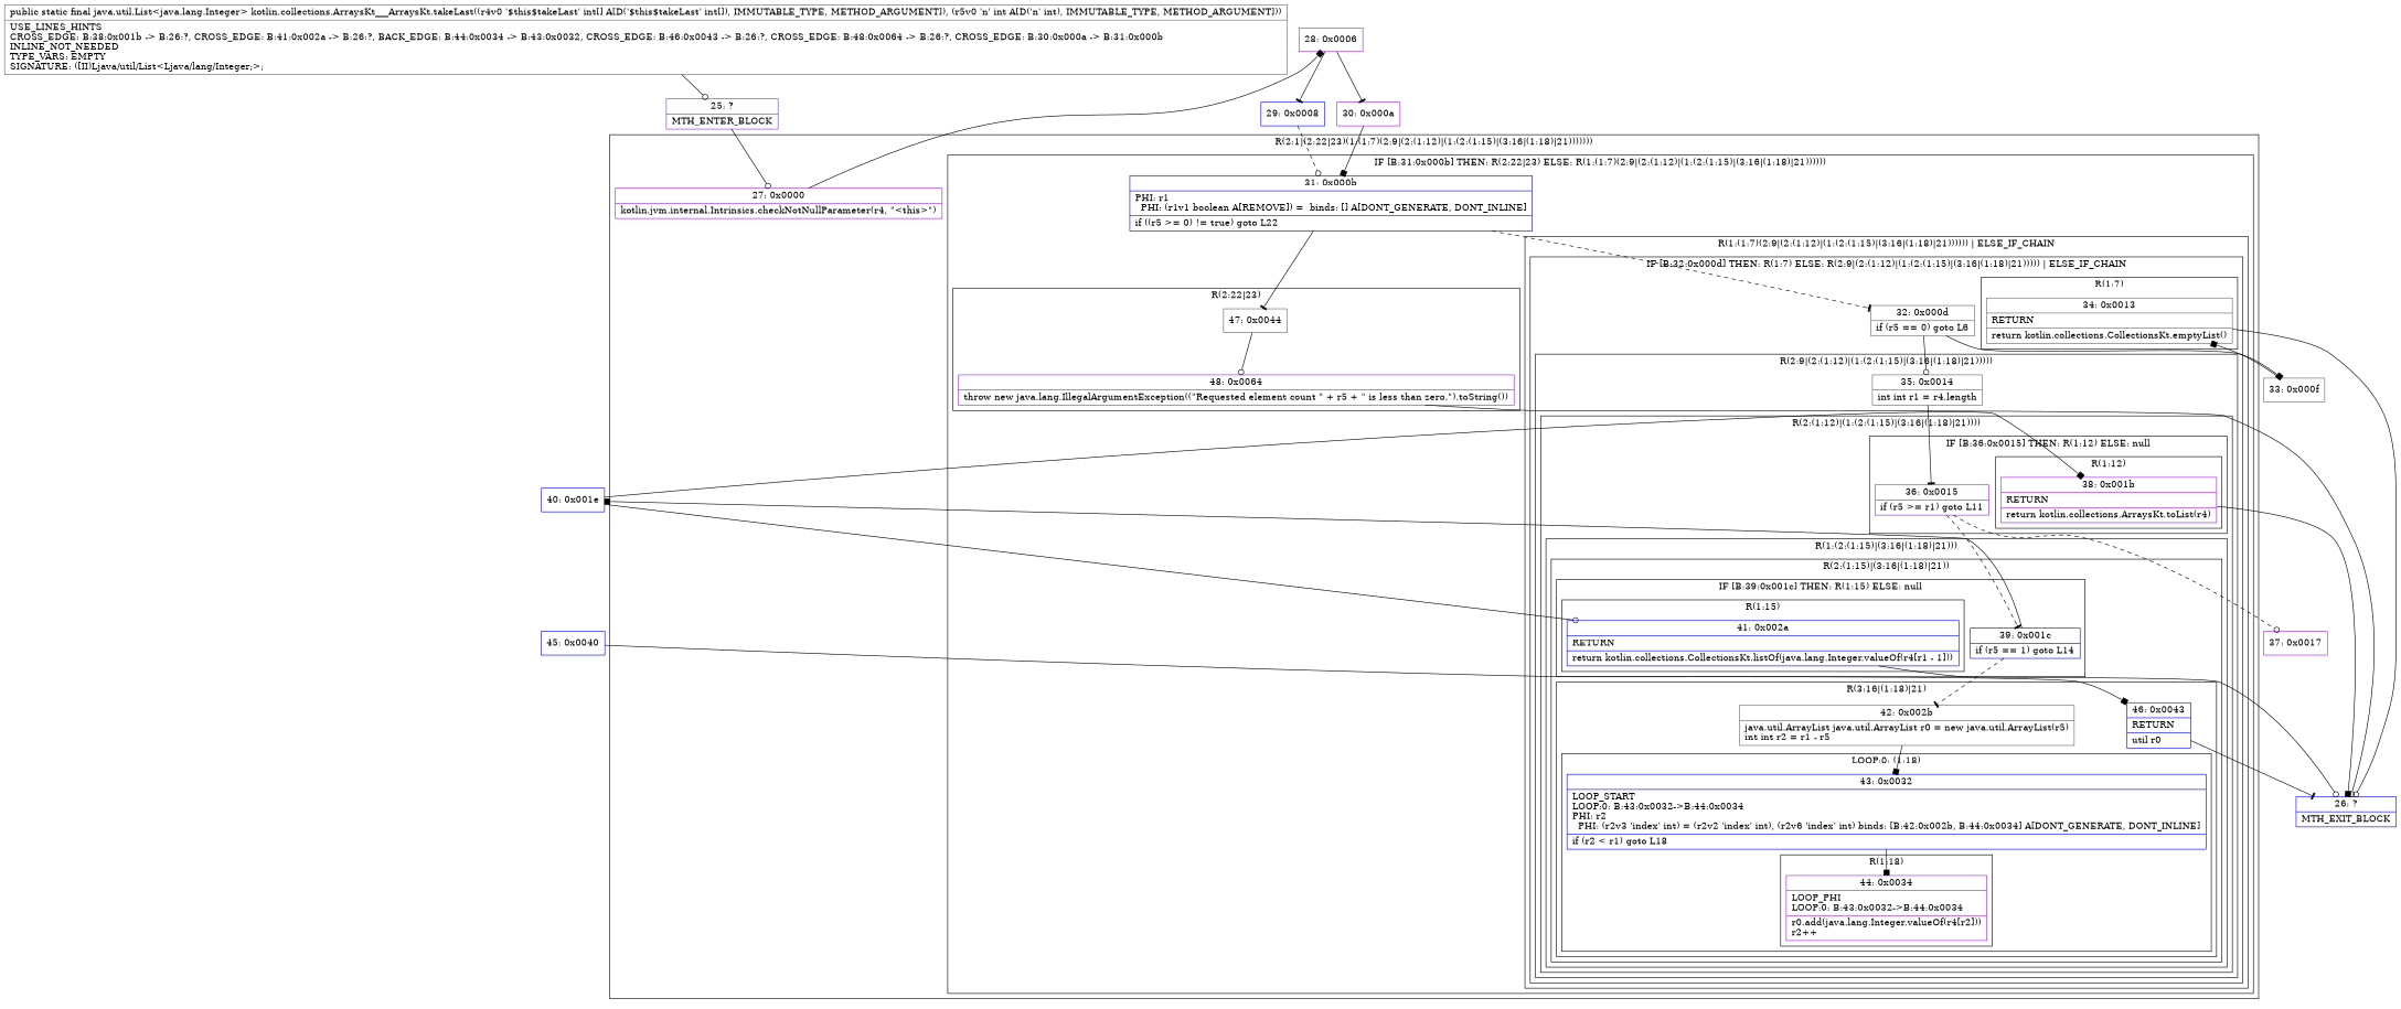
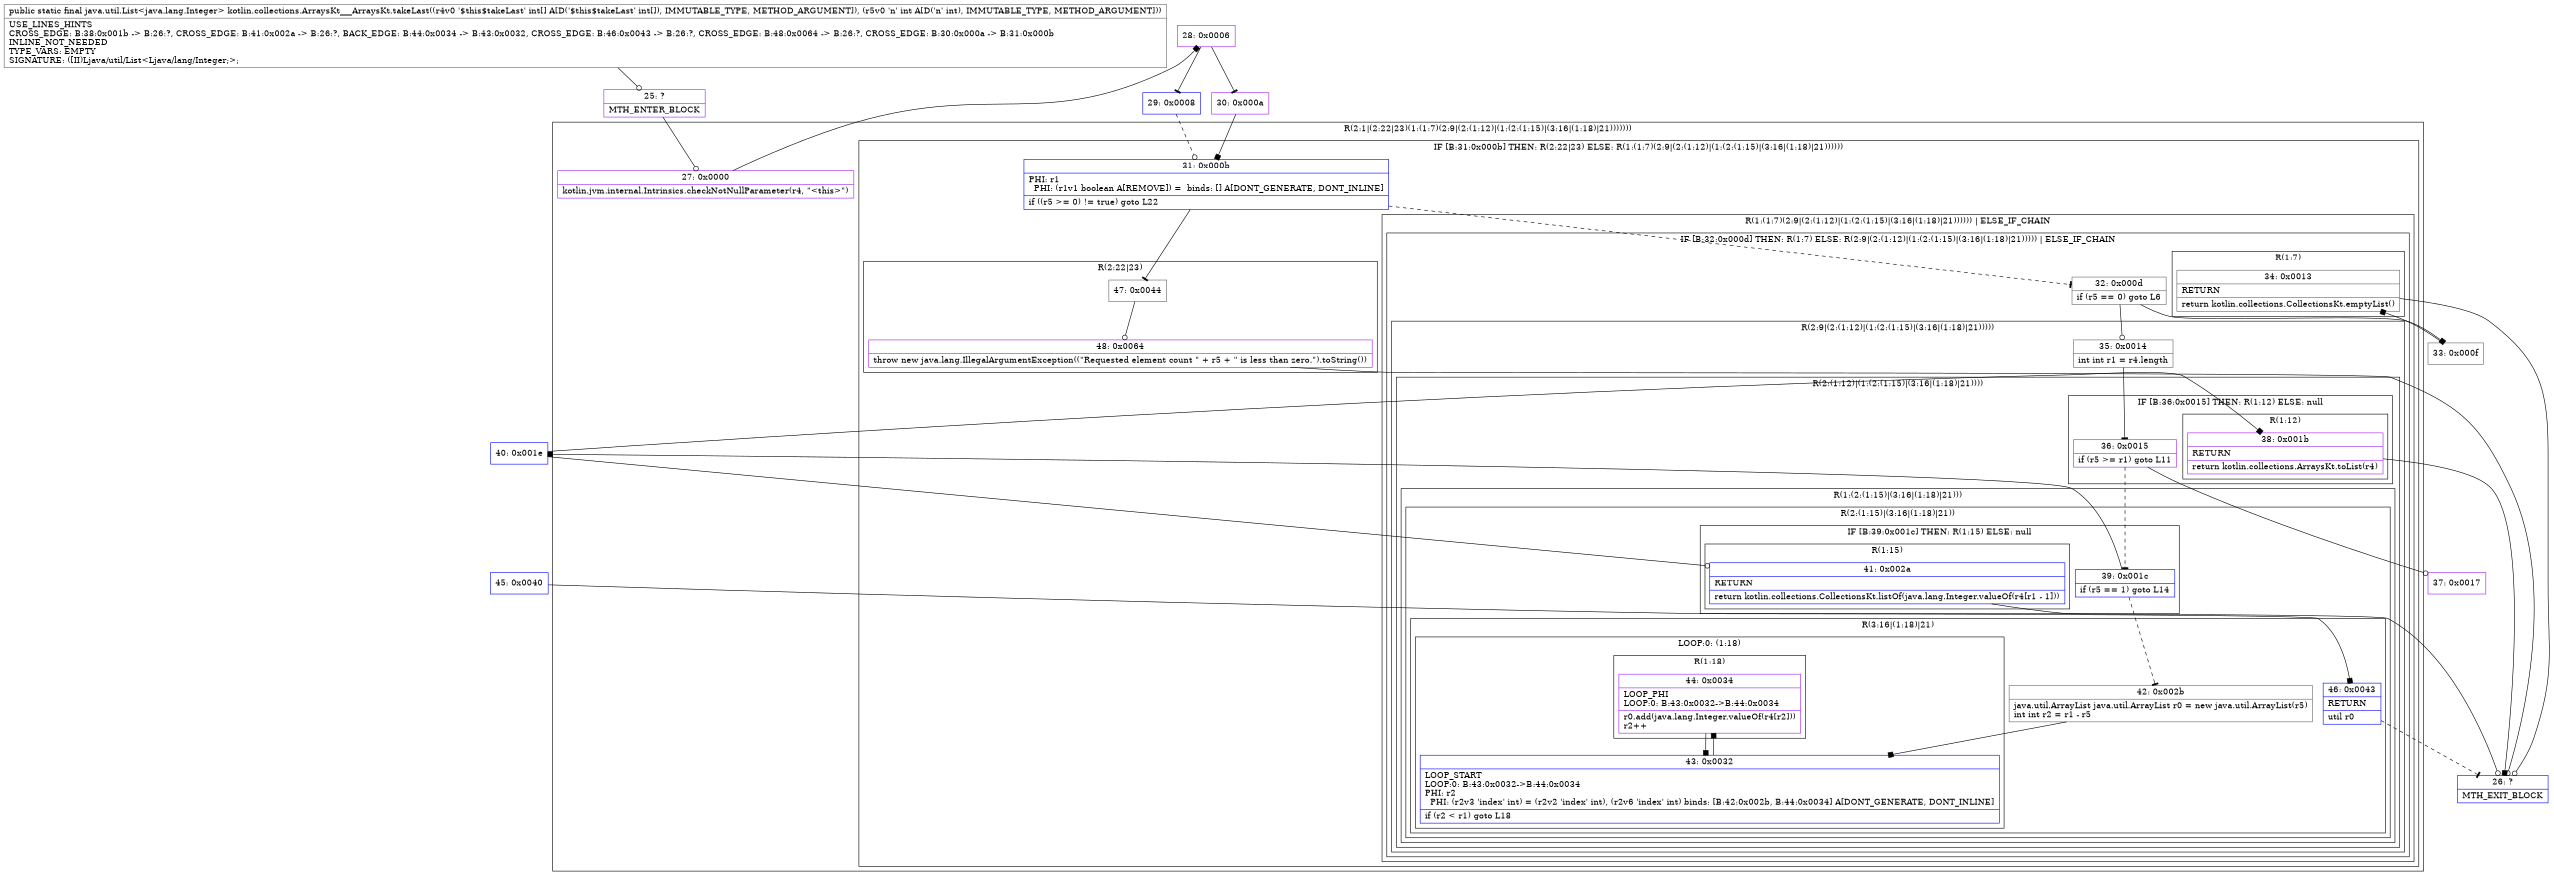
  digraph {
    node [color=purple shape=record]
    edge [arrowhead=box]
    n1 [color=gray40 label="{47\:\ 0x0044}"]
    n2 [label="{48\:\ 0x0064|throw new java.lang.IllegalArgumentException((\"Requested element count \" + r5 + \" is less than zero.\").toString())\l}"]
    n3 [color=gray40 label="{34\:\ 0x0013|RETURN\l|return kotlin.collections.CollectionsKt.emptyList()\l}"]
    n4 [label="{38\:\ 0x001b|RETURN\l|return kotlin.collections.ArraysKt.toList(r4)\l}"]
    n5 [label="{36\:\ 0x0015|if (r5 \>= r1) goto L11\l}"]
    n6 [color=blue label="{41\:\ 0x002a|RETURN\l|return kotlin.collections.CollectionsKt.listOf(java.lang.Integer.valueOf(r4[r1 \- 1]))\l}"]
    n7 [color=blue label="{39\:\ 0x001c|if (r5 == 1) goto L14\l}"]
    n8 [label="{44\:\ 0x0034|LOOP_PHI\lLOOP:0: B:43:0x0032\-\>B:44:0x0034\l|r0.add(java.lang.Integer.valueOf(r4[r2]))\lr2++\l}"]
    n9 [color=blue label="{43\:\ 0x0032|LOOP_START\lLOOP:0: B:43:0x0032\-\>B:44:0x0034\lPHI: r2 \l  PHI: (r2v3 'index' int) = (r2v2 'index' int), (r2v6 'index' int) binds: [B:42:0x002b, B:44:0x0034] A[DONT_GENERATE, DONT_INLINE]\l|if (r2 \< r1) goto L18\l}"]
    n10 [color=gray40 label="{42\:\ 0x002b|java.util.ArrayList java.util.ArrayList r0 = new java.util.ArrayList(r5)\lint int r2 = r1 \- r5\l}"]
    n11 [color=blue label="{46\:\ 0x0043|RETURN\l|util r0\l}"]
    n12 [color=gray40 label="{35\:\ 0x0014|int int r1 = r4.length\l}"]
    n13 [color=gray40 label="{32\:\ 0x000d|if (r5 == 0) goto L6\l}"]
    n14 [color=blue label="{31\:\ 0x000b|PHI: r1 \l  PHI: (r1v1 boolean A[REMOVE]) =  binds: [] A[DONT_GENERATE, DONT_INLINE]\l|if ((r5 \>= 0) != true) goto L22\l}"]
    n15 [label="{27\:\ 0x0000|kotlin.jvm.internal.Intrinsics.checkNotNullParameter(r4, \"\<this\>\")\l}"]
    n16 [color=blue label="{26\:\ ?|MTH_EXIT_BLOCK\l}"]
    n17 [label="{37\:\ 0x0017}"]
    n18 [color=blue label="{40\:\ 0x001e}"]
    n19 [color=gray40 label="{33\:\ 0x000f}"]
    n20 [label="{28\:\ 0x0006}"]
    n21 [color=blue label="{29\:\ 0x0008}"]
    n22 [label="{30\:\ 0x000a}"]
    n23 [label="{25\:\ ?|MTH_ENTER_BLOCK\l}"]
    n24 [color=blue label="{45\:\ 0x0040}"]
    n25 [color=gray40 label="{public static final java.util.List\<java.lang.Integer\> kotlin.collections.ArraysKt___ArraysKt.takeLast((r4v0 '$this$takeLast' int[] A[D('$this$takeLast' int[]), IMMUTABLE_TYPE, METHOD_ARGUMENT]), (r5v0 'n' int A[D('n' int), IMMUTABLE_TYPE, METHOD_ARGUMENT]))  | USE_LINES_HINTS\lCROSS_EDGE: B:38:0x001b \-\> B:26:?, CROSS_EDGE: B:41:0x002a \-\> B:26:?, BACK_EDGE: B:44:0x0034 \-\> B:43:0x0032, CROSS_EDGE: B:46:0x0043 \-\> B:26:?, CROSS_EDGE: B:48:0x0064 \-\> B:26:?, CROSS_EDGE: B:30:0x000a \-\> B:31:0x000b\lINLINE_NOT_NEEDED\lTYPE_VARS: EMPTY\lSIGNATURE: ([II)Ljava\/util\/List\<Ljava\/lang\/Integer;\>;\l}"]
    subgraph cluster_1 {
      label="R(2:1|(2:22|23)(1:(1:7)(2:9|(2:(1:12)|(1:(2:(1:15)|(3:16|(1:18)|21)))))))"
      n15
      subgraph cluster_2 {
        label="IF [B:31:0x000b] THEN: R(2:22|23) ELSE: R(1:(1:7)(2:9|(2:(1:12)|(1:(2:(1:15)|(3:16|(1:18)|21))))))"
        n14
        subgraph cluster_3 {
          label="R(2:22|23)"
          n1
          n2
        }
        subgraph cluster_4 {
          label="R(1:(1:7)(2:9|(2:(1:12)|(1:(2:(1:15)|(3:16|(1:18)|21)))))) | ELSE_IF_CHAIN\l"
          subgraph cluster_5 {
            label="IF [B:32:0x000d] THEN: R(1:7) ELSE: R(2:9|(2:(1:12)|(1:(2:(1:15)|(3:16|(1:18)|21))))) | ELSE_IF_CHAIN\l"
            n13
            subgraph cluster_6 {
              label="R(1:7)"
              n3
            }
            subgraph cluster_7 {
              label="R(2:9|(2:(1:12)|(1:(2:(1:15)|(3:16|(1:18)|21)))))"
              n12
              subgraph cluster_8 {
                label="R(2:(1:12)|(1:(2:(1:15)|(3:16|(1:18)|21))))"
                subgraph cluster_9 {
                  label="IF [B:36:0x0015] THEN: R(1:12) ELSE: null"
                  n5
                  subgraph cluster_10 {
                    label="R(1:12)"
                    n4
                  }
                }
                subgraph cluster_11 {
                  label="R(1:(2:(1:15)|(3:16|(1:18)|21)))"
                  subgraph cluster_12 {
                    label="R(2:(1:15)|(3:16|(1:18)|21))"
                    subgraph cluster_13 {
                      label="IF [B:39:0x001c] THEN: R(1:15) ELSE: null"
                      n7
                      subgraph cluster_14 {
                        label="R(1:15)"
                        n6
                      }
                    }
                    subgraph cluster_15 {
                      label="R(3:16|(1:18)|21)"
                      n10
                      n11
                      subgraph cluster_16 {
                        label="LOOP:0: (1:18)"
                        n9
                        subgraph cluster_17 {
                          label="R(1:18)"
                          n8
                        }
                      }
                    }
                  }
                }
              }
            }
          }
        }
      }
    }
    n1 -> n2 [arrowhead=odot]
    n2 -> n16 [arrowhead=odot]
    n3 -> n16 [arrowhead=odot]
    n4 -> n16
    n5 -> n7 [arrowhead=tee style=dashed]
-   n5 -> n17 [arrowhead=odot style=dashed]
+   n5 -> n17 [arrowhead=odot]
    n6 -> n16 [arrowhead=odot]
    n7 -> n10 [arrowhead=tee style=dashed]
    n7 -> n18
+   n8 -> n9
    n9 -> n8
    n10 -> n9
-   n11 -> n16 [arrowhead=tee]
+   n11 -> n16 [arrowhead=tee style=dashed]
    n12 -> n5 [arrowhead=tee]
    n13 -> n12 [arrowhead=odot style=solid]
    n13 -> n19
    n14 -> n1 [arrowhead=tee]
    n14 -> n13 [arrowhead=tee style=dashed]
    n15 -> n20
    n18 -> n4
    n18 -> n6 [arrowhead=odot]
    n19 -> n3
    n20 -> n21 [arrowhead=tee]
    n20 -> n22 [arrowhead=tee]
    n21 -> n14 [arrowhead=odot style=dashed]
    n22 -> n14
    n23 -> n15 [arrowhead=odot]
    n24 -> n11
    n25 -> n23 [arrowhead=odot]
  }
